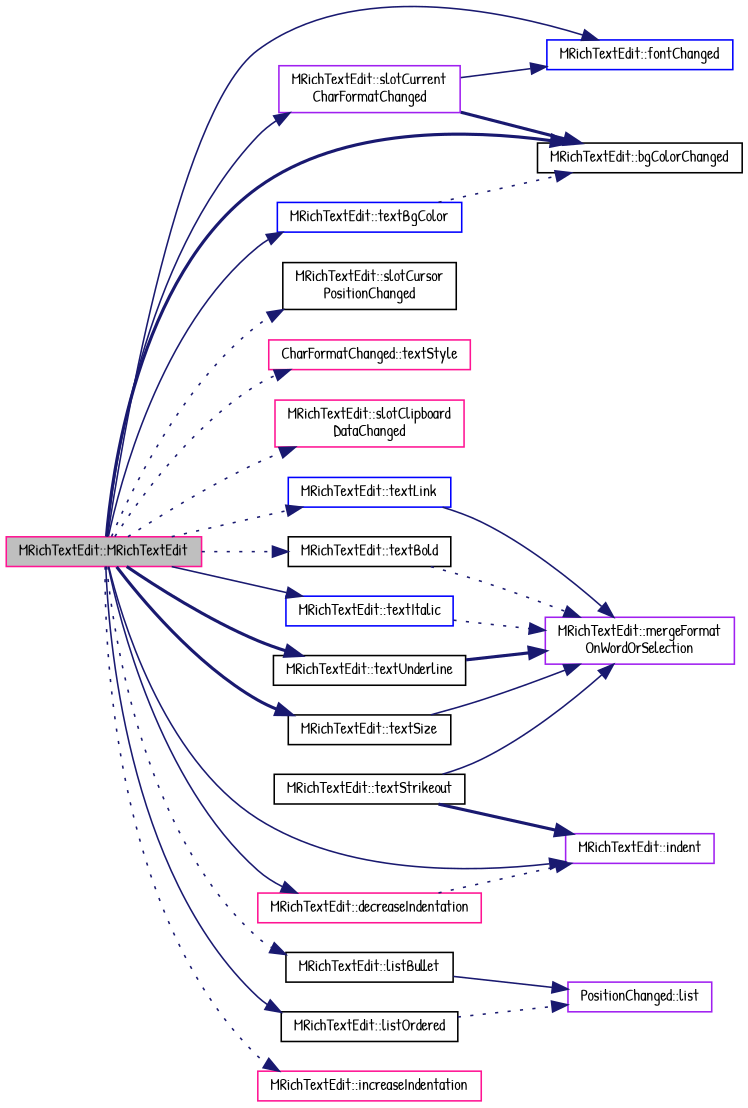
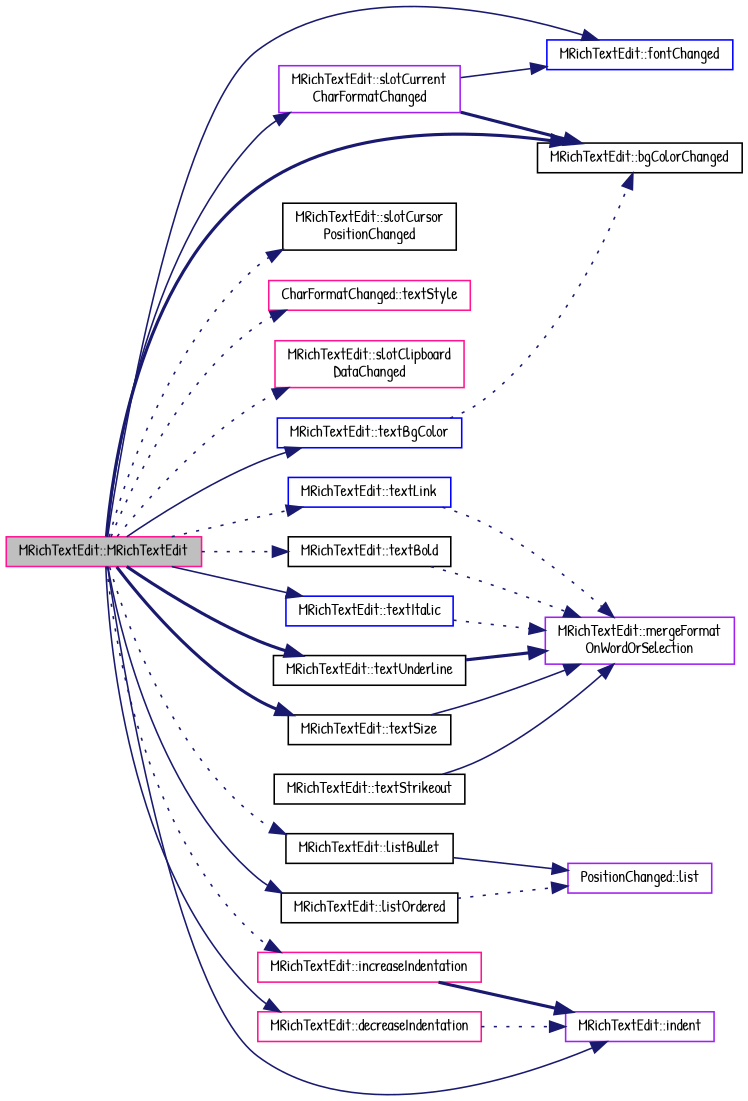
  digraph {
    fontname="Patrick Hand"
    rankdir=LR
    node [color=black fillcolor=white fontname="Patrick Hand" fontsize=10 shape=record style=filled]
    edge [color=midnightblue fontname="Patrick Hand" fontsize=10 labelfontname=Helvetica labelfontsize=10 style=dotted]
    n1 [color=deeppink fillcolor=grey75 fontcolor=black height=0.2 label="MRichTextEdit::MRichTextEdit" width=0.4]
    n2 [color=purple height=0.2 label="MRichTextEdit::slotCurrent\lCharFormatChanged" width=0.4]
    n3 [color=blue height=0.2 label="MRichTextEdit::fontChanged" width=0.4]
    n4 [height=0.2 label="MRichTextEdit::bgColorChanged" width=0.4]
    n5 [height=0.2 label="MRichTextEdit::slotCursor\lPositionChanged" width=0.4]
    n6 [color=deeppink height=0.2 label="CharFormatChanged::textStyle" width=0.4]
    n7 [color=deeppink height=0.2 label="MRichTextEdit::slotClipboard\lDataChanged" width=0.4]
    n8 [color=blue height=0.2 label="MRichTextEdit::textLink" width=0.4]
    n9 [height=0.2 label="MRichTextEdit::textBold" width=0.4]
    n10 [color=blue height=0.2 label="MRichTextEdit::textItalic" width=0.4]
    n11 [height=0.2 label="MRichTextEdit::textUnderline" width=0.4]
    n12 [height=0.2 label="MRichTextEdit::listBullet" width=0.4]
    n13 [height=0.2 label="MRichTextEdit::listOrdered" width=0.4]
    n14 [color=deeppink height=0.2 label="MRichTextEdit::increaseIndentation" width=0.4]
    n15 [color=deeppink height=0.2 label="MRichTextEdit::decreaseIndentation" width=0.4]
    n16 [height=0.2 label="MRichTextEdit::textSize" width=0.4]
    n17 [color=blue height=0.2 label="MRichTextEdit::textBgColor" width=0.4]
    n18 [color=purple height=0.2 label="MRichTextEdit::indent" width=0.4]
    n19 [color=purple height=0.2 label="MRichTextEdit::mergeFormat\lOnWordOrSelection" width=0.4]
    n20 [height=0.2 label="MRichTextEdit::textStrikeout" width=0.4]
    n21 [color=purple height=0.2 label="PositionChanged::list" width=0.4]
    n1 -> n2 [style=solid]
    n1 -> n3 [style=solid]
    n1 -> n4 [style=bold]
    n1 -> n5
    n1 -> n6
    n1 -> n7
    n1 -> n8
    n1 -> n9
    n1 -> n10 [style=solid]
    n1 -> n11 [style=bold]
    n1 -> n12
    n1 -> n13 [style=solid]
    n1 -> n14
    n1 -> n15 [style=solid]
    n1 -> n16 [style=bold]
    n1 -> n17 [style=solid]
    n1 -> n18 [style=solid]
    n2 -> n3 [style=solid]
    n2 -> n4 [style=bold]
-   n8 -> n19 [style=solid]
+   n8 -> n19
    n9 -> n19
    n10 -> n19
    n11 -> n19 [style=bold]
    n12 -> n21 [style=solid]
    n13 -> n21
-   n20 -> n18 [style=bold]
+   n14 -> n18 [style=bold]
    n15 -> n18
    n16 -> n19 [style=solid]
    n17 -> n4
    n20 -> n19 [style=solid]
  }
